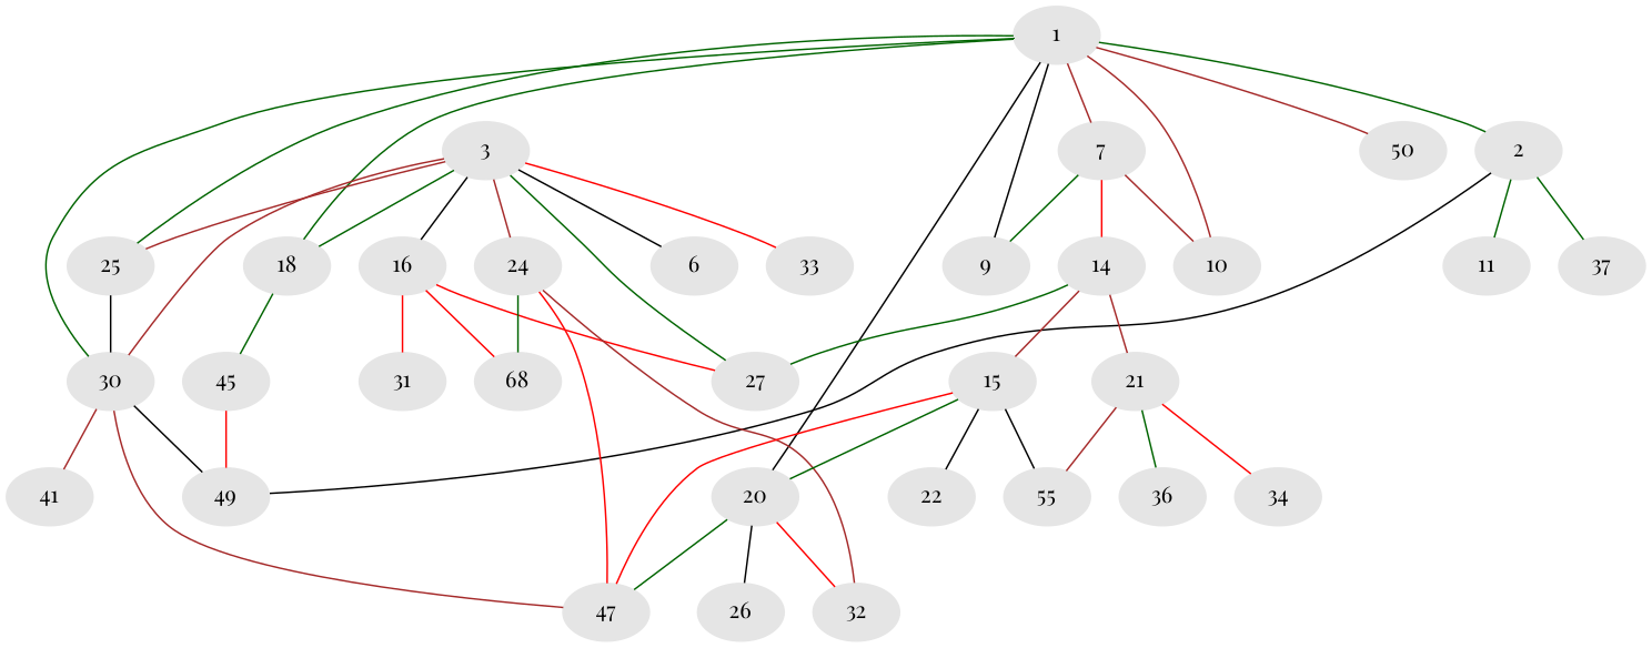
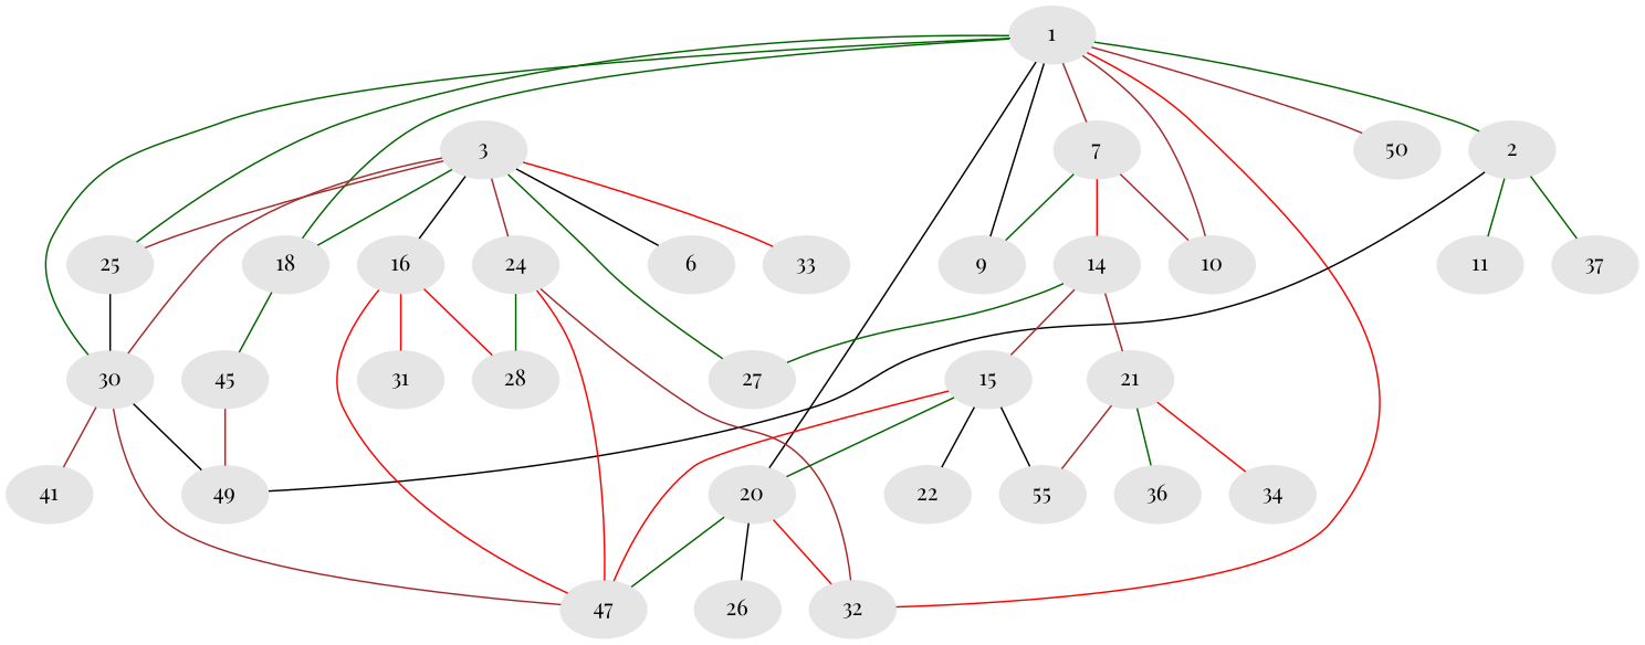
  graph {
    fontname="Playfair Display"
    node [color=gray90 fontname="Playfair Display" style=filled]
    edge [color=darkgreen fontname="Playfair Display"]
    1 [super="+4"]
    2 [super="+8"]
    7 [super="+38"]
    9 [super="+13"]
    10 [super="+12"]
    18 [super="+19"]
    20 [super="+29"]
    25 [super="+42"]
    30 [super="+39"]
    32 [super="+43"]
    50
    11
    37
    49
    3 [super="+5"]
    6
    16 [super="+17"]
    24
    27
    33
    14 [super="+23"]
    45 [super="+46"]
    47 [super="+48"]
    26
    41
-   28 [label=68]
+   28
    31 [super="+51"]
    15 [super="+40"]
    21 [super="+44"]
    22
    n31 [label=55]
    34
    36
    1 -- 2
    1 -- 7 [color=brown]
    1 -- 9 [color=black]
    1 -- 10 [color=brown]
    1 -- 18
    1 -- 20 [color=black]
    1 -- 25
    1 -- 30
+   1 -- 32 [color=red]
    1 -- 50 [color=brown]
    2 -- 11
    2 -- 37
    2 -- 49 [color=black]
    7 -- 9
    7 -- 10 [color=brown]
    7 -- 14 [color=red weight=2]
    18 -- 45
    20 -- 32 [color=red]
    20 -- 47
    20 -- 26 [color=black]
    25 -- 30 [color=black]
    30 -- 49 [color=black]
    30 -- 47 [color=brown]
    30 -- 41 [color=brown]
    3 -- 18
    3 -- 25 [color=brown]
    3 -- 30 [color=brown]
    3 -- 6 [color=black]
    3 -- 16 [color=black]
    3 -- 24 [color=brown]
    3 -- 27
    3 -- 33 [color=red]
-   16 -- 27 [color=red]
+   16 -- 47 [color=red]
    16 -- 28 [color=red]
    16 -- 31 [color=red]
    24 -- 32 [color=brown]
    24 -- 47 [color=red]
    24 -- 28
    14 -- 27
    14 -- 15 [color=brown]
    14 -- 21 [color=brown]
    45 -- 49 [color=red]
    15 -- 20 [weight=2]
    15 -- 47 [color=red]
    15 -- 22 [color=black]
    15 -- n31 [color=black]
    21 -- n31 [color=brown]
    21 -- 34 [color=red]
    21 -- 36
  }
